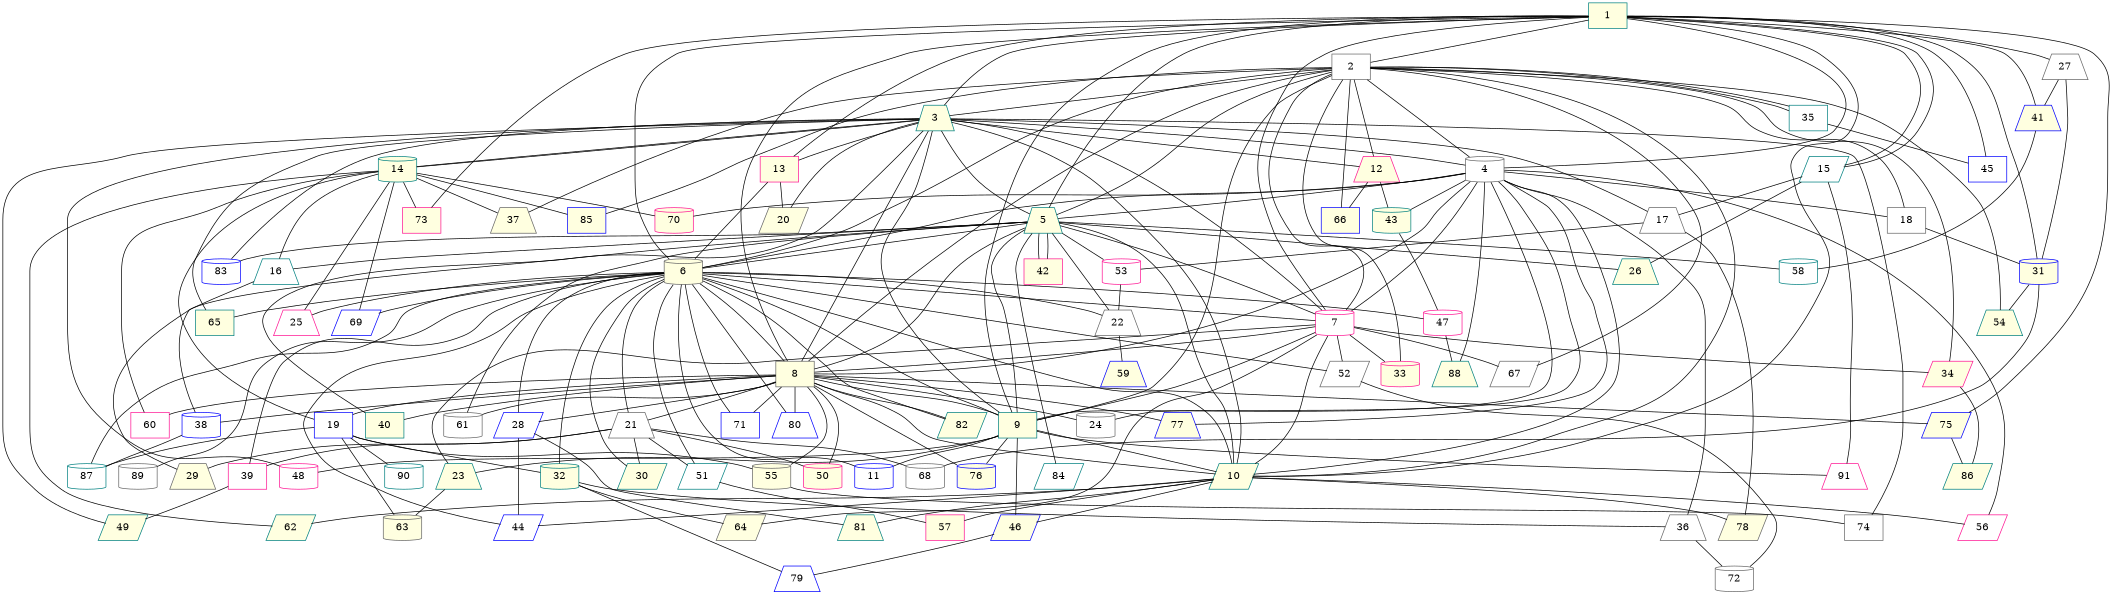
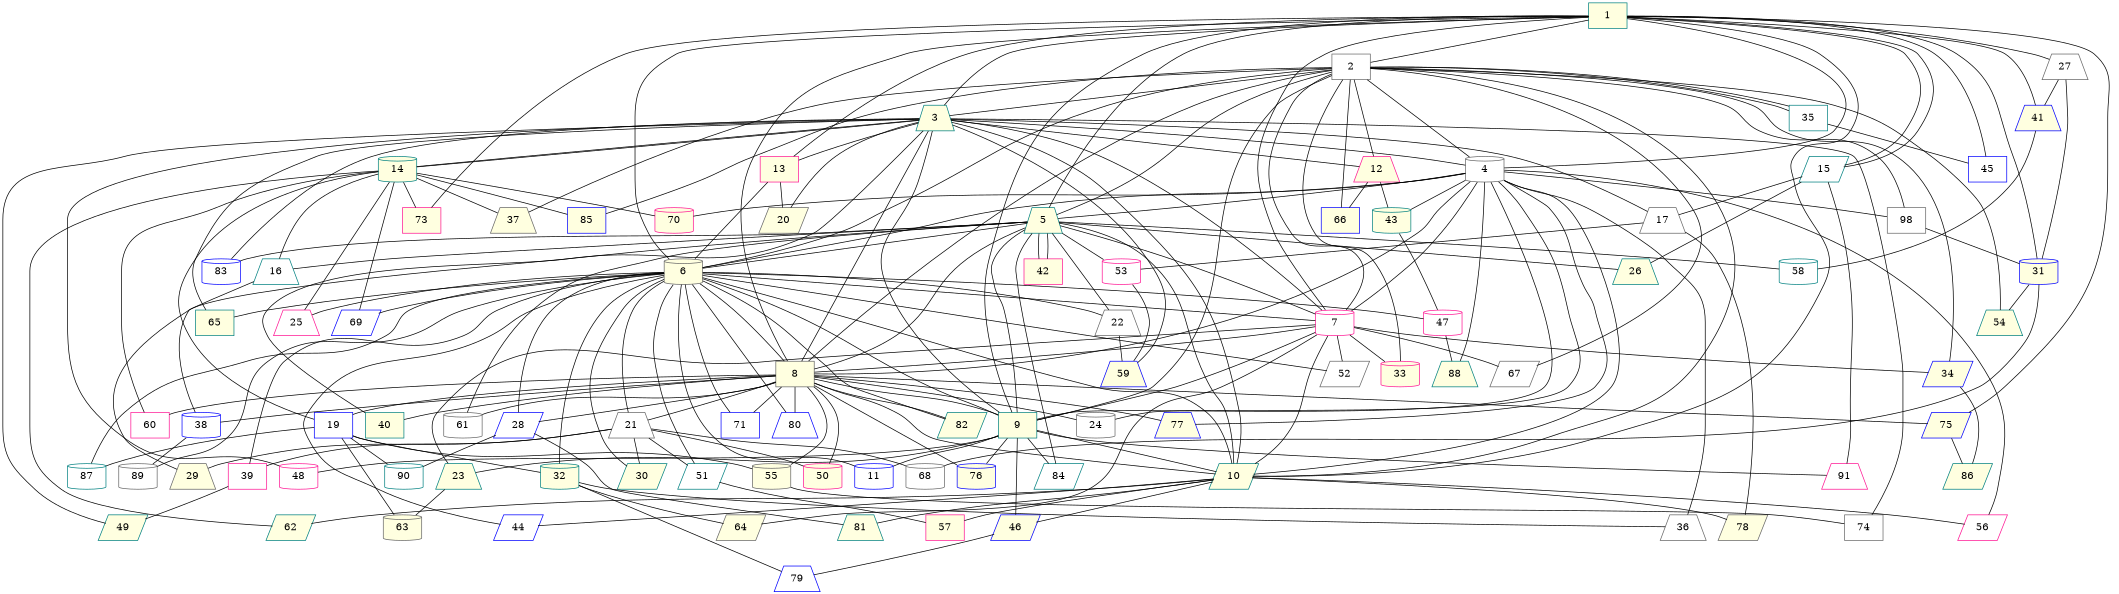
  graph {
    node [color=teal fillcolor=lightyellow shape=cylinder style=filled]
    1 [shape=box]
    2 [color=gray40 fillcolor=white shape=box]
    3 [shape=trapezium]
    4 [color=gray40 fillcolor=white]
    5 [shape=trapezium]
    6 [color=gray40]
    7 [color=deeppink fillcolor=white]
    8 [color=gray40 shape=box]
    9 [shape=box]
    10 [shape=parallelogram]
    13 [color=deeppink shape=box]
    15 [fillcolor=white shape=parallelogram]
    27 [color=gray40 fillcolor=white shape=trapezium]
    31 [color=blue]
    41 [color=blue shape=trapezium]
    45 [color=blue fillcolor=white shape=box]
    73 [color=deeppink shape=box]
    75 [color=blue shape=parallelogram]
    12 [color=deeppink shape=trapezium]
-   18 [color=gray40 fillcolor=white shape=box]
+   18 [color=gray40 fillcolor=white shape=box label=98]
    33 [color=deeppink]
-   34 [color=deeppink shape=parallelogram]
+   34 [color=blue shape=parallelogram]
    35 [fillcolor=white shape=box]
    37 [color=gray40 shape=trapezium]
    54 [shape=trapezium]
    66 [color=blue shape=box]
    67 [color=gray40 fillcolor=white shape=parallelogram]
    85 [color=blue shape=box]
    14
    17 [color=gray40 fillcolor=white shape=trapezium]
    20 [color=gray40 shape=parallelogram]
    40 [shape=box]
    48 [color=deeppink fillcolor=white]
    49 [shape=parallelogram]
    65 [shape=box]
    74 [color=gray40 fillcolor=white shape=box]
    83 [color=blue fillcolor=white]
    24 [color=gray40 fillcolor=white]
    36 [color=gray40 fillcolor=white shape=trapezium]
    43
    56 [color=deeppink fillcolor=white shape=parallelogram]
    70 [color=deeppink]
    77 [color=blue shape=trapezium]
    88 [shape=trapezium]
    16 [fillcolor=white shape=trapezium]
    22 [color=gray40 fillcolor=white shape=trapezium]
    26 [shape=trapezium]
    29 [color=gray40 shape=trapezium]
    42 [color=deeppink shape=box]
    53 [color=deeppink fillcolor=white]
    58 [fillcolor=white]
    61 [color=gray40 fillcolor=white]
    84 [fillcolor=white shape=parallelogram]
    11 [color=blue fillcolor=white]
    21 [color=gray40 fillcolor=white shape=trapezium]
    25 [color=deeppink fillcolor=white shape=trapezium]
    28 [color=blue fillcolor=white shape=parallelogram]
    30 [shape=parallelogram]
    32
    39 [color=deeppink fillcolor=white shape=box]
    44 [color=blue fillcolor=white shape=parallelogram]
    47 [color=deeppink fillcolor=white]
    51 [fillcolor=white shape=parallelogram]
    52 [color=gray40 fillcolor=white shape=parallelogram]
    69 [color=blue fillcolor=white shape=parallelogram]
    71 [color=blue fillcolor=white shape=box]
    80 [color=blue fillcolor=white shape=trapezium]
    82 [shape=parallelogram]
    87 [fillcolor=white]
    89 [color=gray40 fillcolor=white]
    23 [shape=trapezium]
    64 [color=gray40 shape=parallelogram]
    19 [color=blue fillcolor=white shape=box]
    38 [color=blue fillcolor=white]
    50 [color=deeppink]
    55 [color=gray40]
    60 [color=deeppink fillcolor=white shape=box]
    76 [color=blue]
    46 [color=blue shape=parallelogram]
    91 [color=deeppink fillcolor=white shape=trapezium]
    57 [color=deeppink shape=box]
    62 [shape=parallelogram]
    78 [color=gray40 shape=parallelogram]
    81 [shape=trapezium]
    68 [color=gray40 fillcolor=white]
    86 [shape=parallelogram]
-   72 [color=gray40 fillcolor=white]
    59 [color=blue shape=trapezium]
    90 [fillcolor=white]
    79 [color=blue fillcolor=white shape=trapezium]
    63 [color=gray40]
    1 -- 2
    1 -- 3
    1 -- 4
    1 -- 5
    1 -- 6
    1 -- 7
    1 -- 8
    1 -- 9
    1 -- 10
    1 -- 13
    1 -- 15
    1 -- 15
    1 -- 27
    1 -- 31
    1 -- 41
    1 -- 45
    1 -- 73
    1 -- 75
    2 -- 3
    2 -- 4
    2 -- 5
    2 -- 6
    2 -- 7
    2 -- 8
    2 -- 9
    2 -- 10
    2 -- 12
    2 -- 18
    2 -- 33
    2 -- 34
    2 -- 35
    2 -- 35
    2 -- 37
    2 -- 54
    2 -- 66
    2 -- 67
    2 -- 85
    3 -- 4
-   3 -- 5
+   3 -- 59
    3 -- 7
    3 -- 8
    3 -- 9
    3 -- 10
    3 -- 13
    3 -- 12
    3 -- 14
    3 -- 14
    3 -- 17
    3 -- 20
    3 -- 40
    3 -- 48
    3 -- 49
    3 -- 65
    3 -- 74
    3 -- 83
    4 -- 5
    4 -- 6
    4 -- 7
    4 -- 8
    4 -- 9
    4 -- 10
    4 -- 18
    4 -- 24
    4 -- 36
    4 -- 43
    4 -- 56
    4 -- 70
    4 -- 77
    4 -- 88
    5 -- 6
    5 -- 7
    5 -- 8
    5 -- 9
    5 -- 10
    5 -- 83
    5 -- 16
    5 -- 22
    5 -- 26
    5 -- 29
    5 -- 42
    5 -- 42
    5 -- 53
    5 -- 58
    5 -- 61
    5 -- 84
    6 -- 7
    6 -- 8
    6 -- 9
    6 -- 10
    6 -- 65
    6 -- 22
    6 -- 11
    6 -- 21
    6 -- 25
    6 -- 28
    6 -- 30
    6 -- 32
    6 -- 39
    6 -- 44
    6 -- 47
    6 -- 51
    6 -- 52
    6 -- 69
    6 -- 71
    6 -- 80
    6 -- 82
    6 -- 87
    6 -- 89
    7 -- 8
    7 -- 9
    7 -- 10
    7 -- 33
    7 -- 34
    7 -- 67
    7 -- 52
    7 -- 23
    7 -- 64
    8 -- 9
    8 -- 10
    8 -- 75
    8 -- 40
    8 -- 24
    8 -- 77
    8 -- 61
    8 -- 21
    8 -- 28
    8 -- 71
    8 -- 80
    8 -- 82
    8 -- 19
    8 -- 38
    8 -- 50
    8 -- 55
    8 -- 60
    8 -- 76
    9 -- 10
    9 -- 48
+   9 -- 84
    9 -- 11
    9 -- 23
    9 -- 76
    9 -- 46
    9 -- 91
    10 -- 56
    10 -- 44
    10 -- 46
    10 -- 57
    10 -- 62
    10 -- 78
    10 -- 81
    13 -- 6
    13 -- 20
    15 -- 17
    15 -- 26
    15 -- 91
    27 -- 31
    27 -- 41
    31 -- 54
    31 -- 68
    41 -- 58
    75 -- 86
    12 -- 66
    12 -- 43
    18 -- 31
    34 -- 86
    35 -- 45
    14 -- 73
    14 -- 37
    14 -- 85
    14 -- 70
    14 -- 16
    14 -- 25
    14 -- 69
    14 -- 19
    14 -- 60
    14 -- 62
    17 -- 53
    17 -- 78
-   36 -- 72
    43 -- 47
    16 -- 38
    22 -- 59
-   53 -- 22
+   53 -- 59
    21 -- 29
    21 -- 30
    21 -- 39
    21 -- 51
    21 -- 50
    21 -- 68
    28 -- 81
-   28 -- 44
+   28 -- 90
    32 -- 36
    32 -- 64
    32 -- 79
    39 -- 49
    47 -- 88
    51 -- 57
-   52 -- 72
    23 -- 63
    19 -- 32
    19 -- 87
    19 -- 55
    19 -- 90
    19 -- 63
-   38 -- 87
+   38 -- 89
    55 -- 74
    46 -- 79
  }
